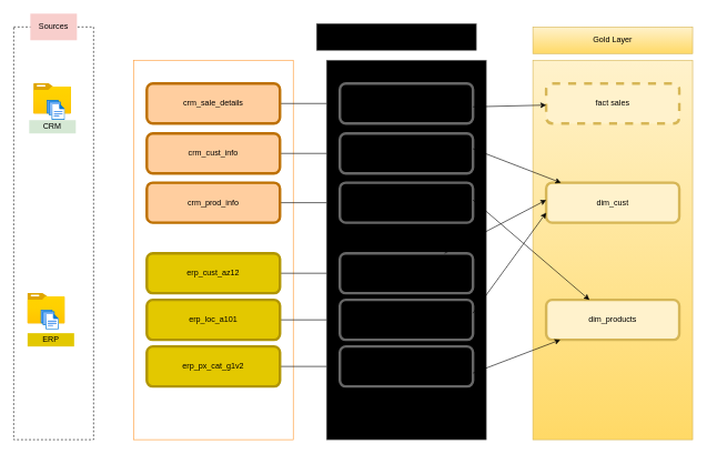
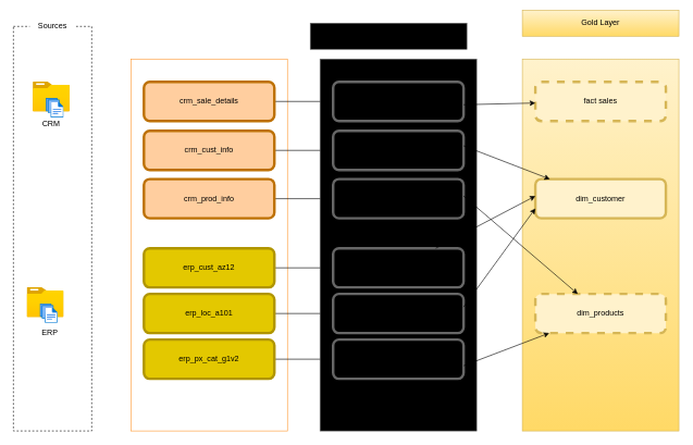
  <mxCell id="0" />
  <mxCell id="1" parent="0" />
  <mxCell id="2" value="" style="rounded=0;whiteSpace=wrap;html=1;dashed=1;" parent="1" vertex="1"><mxGeometry x="20" y="40" width="120" height="620" as="geometry" /></mxCell>
- <mxCell id="3" value="Sources" style="rounded=0;whiteSpace=wrap;html=1;strokeColor=none;fillColor=#f8cecc;" parent="1" vertex="1"><mxGeometry x="45" y="20" width="70" height="40" as="geometry" /></mxCell>
+ <mxCell id="3" value="Sources" style="rounded=0;whiteSpace=wrap;html=1;strokeColor=none;" parent="1" vertex="1"><mxGeometry x="45" y="20" width="70" height="40" as="geometry" /></mxCell>
  <mxCell id="4" value="" style="image;aspect=fixed;html=1;points=[];align=center;fontSize=12;image=img/lib/azure2/general/Folder_Blank.svg;" parent="1" vertex="1"><mxGeometry x="50" y="125" width="56.61" height="45.94" as="geometry" /></mxCell>
  <mxCell id="5" value="" style="image;aspect=fixed;html=1;points=[];align=center;fontSize=12;image=img/lib/azure2/general/Files.svg;" parent="1" vertex="1"><mxGeometry x="70" y="150" width="27.43" height="30" as="geometry" /></mxCell>
- <mxCell id="6" value="CRM" style="rounded=0;whiteSpace=wrap;html=1;strokeColor=none;fillColor=#d5e8d4;" parent="1" vertex="1"><mxGeometry x="43.31" y="180" width="70" height="20" as="geometry" /></mxCell>
+ <mxCell id="6" value="CRM" style="rounded=0;whiteSpace=wrap;html=1;strokeColor=none;" parent="1" vertex="1"><mxGeometry x="43.31" y="180" width="70" height="20" as="geometry" /></mxCell>
  <mxCell id="7" value="" style="image;aspect=fixed;html=1;points=[];align=center;fontSize=12;image=img/lib/azure2/general/Folder_Blank.svg;" parent="1" vertex="1"><mxGeometry x="40.82" y="440" width="56.61" height="45.94" as="geometry" /></mxCell>
  <mxCell id="8" value="" style="image;aspect=fixed;html=1;points=[];align=center;fontSize=12;image=img/lib/azure2/general/Files.svg;" parent="1" vertex="1"><mxGeometry x="60.82" y="465" width="27.43" height="30" as="geometry" /></mxCell>
- <mxCell id="9" value="ERP" style="rounded=0;whiteSpace=wrap;html=1;strokeColor=none;fillColor=#e3c800;" parent="1" vertex="1"><mxGeometry x="40.82" y="500" width="70" height="20" as="geometry" /></mxCell>
+ <mxCell id="9" value="ERP" style="rounded=0;whiteSpace=wrap;html=1;strokeColor=none;" parent="1" vertex="1"><mxGeometry x="40.82" y="500" width="70" height="20" as="geometry" /></mxCell>
  <mxCell id="10" value="" style="rounded=0;whiteSpace=wrap;html=1;strokeColor=#FF9933;" parent="1" vertex="1"><mxGeometry x="200" y="90" width="240" height="570" as="geometry" /></mxCell>
  <mxCell id="11" style="edgeStyle=orthogonalEdgeStyle;rounded=0;orthogonalLoop=1;jettySize=auto;html=1;" edge="1" parent="1" source="12" target="25"><mxGeometry relative="1" as="geometry" /></mxCell>
  <mxCell id="12" value="crm_sale_details" style="rounded=1;whiteSpace=wrap;html=1;fillColor=#FFCE9F;fontColor=#000000;strokeColor=#BD7000;strokeWidth=4;" parent="1" vertex="1"><mxGeometry x="220" y="125" width="200" height="60" as="geometry" /></mxCell>
  <mxCell id="13" style="edgeStyle=orthogonalEdgeStyle;rounded=0;orthogonalLoop=1;jettySize=auto;html=1;" edge="1" parent="1" source="14" target="26"><mxGeometry relative="1" as="geometry" /></mxCell>
  <mxCell id="14" value="crm_cust_info" style="rounded=1;whiteSpace=wrap;html=1;fillColor=#FFCE9F;fontColor=#000000;strokeColor=#BD7000;strokeWidth=4;" parent="1" vertex="1"><mxGeometry x="220" y="200" width="200" height="60" as="geometry" /></mxCell>
  <mxCell id="15" style="edgeStyle=orthogonalEdgeStyle;rounded=0;orthogonalLoop=1;jettySize=auto;html=1;" edge="1" parent="1" source="16" target="27"><mxGeometry relative="1" as="geometry" /></mxCell>
  <mxCell id="16" value="crm_prod_info" style="rounded=1;whiteSpace=wrap;html=1;fillColor=#FFCE9F;fontColor=#000000;strokeColor=#BD7000;strokeWidth=4;" parent="1" vertex="1"><mxGeometry x="220" y="274" width="200" height="60" as="geometry" /></mxCell>
  <mxCell id="17" style="edgeStyle=orthogonalEdgeStyle;rounded=0;orthogonalLoop=1;jettySize=auto;html=1;" edge="1" parent="1" source="18" target="28"><mxGeometry relative="1" as="geometry" /></mxCell>
  <mxCell id="18" value="erp_cust_az12" style="rounded=1;whiteSpace=wrap;html=1;fillColor=#e3c800;fontColor=#000000;strokeColor=#B09500;strokeWidth=4;" parent="1" vertex="1"><mxGeometry x="220" y="380" width="200" height="60" as="geometry" /></mxCell>
  <mxCell id="19" style="edgeStyle=orthogonalEdgeStyle;rounded=0;orthogonalLoop=1;jettySize=auto;html=1;" edge="1" parent="1" source="20" target="29"><mxGeometry relative="1" as="geometry" /></mxCell>
  <mxCell id="20" value="erp_loc_a101" style="rounded=1;whiteSpace=wrap;html=1;fillColor=#e3c800;fontColor=#000000;strokeColor=#B09500;strokeWidth=4;" parent="1" vertex="1"><mxGeometry x="220" y="450" width="200" height="60" as="geometry" /></mxCell>
  <mxCell id="21" style="edgeStyle=orthogonalEdgeStyle;rounded=0;orthogonalLoop=1;jettySize=auto;html=1;" edge="1" parent="1" source="22" target="30"><mxGeometry relative="1" as="geometry" /></mxCell>
  <mxCell id="22" value="erp_px_cat_g1v2" style="rounded=1;whiteSpace=wrap;html=1;fillColor=#e3c800;fontColor=#000000;strokeColor=#B09500;strokeWidth=4;" parent="1" vertex="1"><mxGeometry x="220" y="520" width="200" height="60" as="geometry" /></mxCell>
  <mxCell id="23" value="Silver Layer" style="rounded=0;whiteSpace=wrap;html=1;fillStyle=solid;fillColor=light-dark(default, #c0c0c0);strokeColor=#666666;gradientColor=#000000;" parent="1" vertex="1"><mxGeometry x="475" y="35" width="240" height="40" as="geometry" /></mxCell>
  <mxCell id="24" value="" style="rounded=0;whiteSpace=wrap;html=1;strokeColor=#666666;fillColor=light-dark(default, #c0c0c0);gradientColor=none;fillStyle=solid;" parent="1" vertex="1"><mxGeometry x="490" y="90" width="240" height="570" as="geometry" /></mxCell>
  <mxCell id="25" value="crm_sale_details" style="rounded=1;whiteSpace=wrap;html=1;fillColor=light-dark(default, #c0c0c0);strokeColor=#666666;strokeWidth=4;gradientColor=none;fillStyle=solid;" parent="1" vertex="1"><mxGeometry x="510" y="125" width="200" height="60" as="geometry" /></mxCell>
  <mxCell id="26" value="crm_cust_info" style="rounded=1;whiteSpace=wrap;html=1;fillColor=light-dark(default, #c0c0c0);strokeColor=#666666;strokeWidth=4;gradientColor=none;fillStyle=solid;" parent="1" vertex="1"><mxGeometry x="510" y="200" width="200" height="60" as="geometry" /></mxCell>
  <mxCell id="27" value="crm_prod_info" style="rounded=1;whiteSpace=wrap;html=1;fillColor=light-dark(default, #c0c0c0);strokeColor=#666666;strokeWidth=4;gradientColor=none;fillStyle=solid;" parent="1" vertex="1"><mxGeometry x="510" y="274" width="200" height="60" as="geometry" /></mxCell>
  <mxCell id="28" value="erp_cust_az12" style="rounded=1;whiteSpace=wrap;html=1;fillColor=light-dark(default, #c0c0c0);strokeColor=#666666;strokeWidth=4;gradientColor=none;fillStyle=solid;" parent="1" vertex="1"><mxGeometry x="510" y="380" width="200" height="60" as="geometry" /></mxCell>
  <mxCell id="29" value="erp_loc_a101" style="rounded=1;whiteSpace=wrap;html=1;fillColor=light-dark(default, #c0c0c0);strokeColor=#666666;strokeWidth=4;gradientColor=none;fillStyle=solid;" parent="1" vertex="1"><mxGeometry x="510" y="450" width="200" height="60" as="geometry" /></mxCell>
  <mxCell id="30" value="erp_px_cat_g1v2" style="rounded=1;whiteSpace=wrap;html=1;fillColor=light-dark(default, #c0c0c0);strokeColor=#666666;strokeWidth=4;gradientColor=none;fillStyle=solid;" parent="1" vertex="1"><mxGeometry x="510" y="520" width="200" height="60" as="geometry" /></mxCell>
- <mxCell id="31" value="Gold Layer" style="rounded=0;whiteSpace=wrap;html=1;fillStyle=solid;fillColor=#fff2cc;strokeColor=#d6b656;gradientColor=#ffd966;" vertex="1" parent="1"><mxGeometry x="800" y="40" width="240" height="40" as="geometry" /></mxCell>
+ <mxCell id="31" value="Gold Layer" style="rounded=0;whiteSpace=wrap;html=1;fillStyle=solid;fillColor=#fff2cc;strokeColor=#d6b656;gradientColor=#ffd966;" vertex="1" parent="1"><mxGeometry x="800" y="15" width="240" height="40" as="geometry" /></mxCell>
  <mxCell id="32" value="" style="rounded=0;whiteSpace=wrap;html=1;strokeColor=#D6B656;fillColor=#fff2cc;gradientColor=#ffd966;fillStyle=solid;" vertex="1" parent="1"><mxGeometry x="800" y="90" width="240" height="570" as="geometry" /></mxCell>
  <mxCell id="33" value="fact sales" style="rounded=1;whiteSpace=wrap;html=1;fillColor=#fff2cc;strokeColor=#d6b656;strokeWidth=4;fillStyle=solid;gradientColor=none;labelBackgroundColor=none;labelBorderColor=none;fontColor=#000000;dashed=1;" vertex="1" parent="1"><mxGeometry x="820" y="125" width="200" height="60" as="geometry" /></mxCell>
- <mxCell id="34" value="dim_cust" style="rounded=1;whiteSpace=wrap;html=1;fillColor=#fff2cc;strokeColor=#d6b656;strokeWidth=4;fillStyle=solid;gradientColor=none;labelBackgroundColor=none;labelBorderColor=none;fontColor=#000000;" vertex="1" parent="1"><mxGeometry x="820" y="274" width="200" height="60" as="geometry" /></mxCell>
- <mxCell id="35" value="dim_products" style="rounded=1;whiteSpace=wrap;html=1;fillColor=#fff2cc;strokeColor=#d6b656;strokeWidth=4;fillStyle=solid;gradientColor=none;labelBackgroundColor=none;labelBorderColor=none;fontColor=#000000;" vertex="1" parent="1"><mxGeometry x="820" y="450" width="200" height="60" as="geometry" /></mxCell>
+ <mxCell id="34" value="dim_customer" style="rounded=1;whiteSpace=wrap;html=1;fillColor=#fff2cc;strokeColor=#d6b656;strokeWidth=4;fillStyle=solid;gradientColor=none;labelBackgroundColor=none;labelBorderColor=none;fontColor=#000000;" vertex="1" parent="1"><mxGeometry x="820" y="274" width="200" height="60" as="geometry" /></mxCell>
+ <mxCell id="35" value="dim_products" style="rounded=1;whiteSpace=wrap;html=1;fillColor=#fff2cc;strokeColor=#d6b656;strokeWidth=4;fillStyle=solid;gradientColor=none;labelBackgroundColor=none;labelBorderColor=none;fontColor=#000000;dashed=1;" vertex="1" parent="1"><mxGeometry x="820" y="450" width="200" height="60" as="geometry" /></mxCell>
  <mxCell id="36" value="" style="endArrow=classic;html=1;rounded=0;" edge="1" parent="1" target="33"><mxGeometry width="50" height="50" relative="1" as="geometry"><mxPoint x="710" y="160" as="sourcePoint" /><mxPoint x="760" y="110" as="targetPoint" /></mxGeometry></mxCell>
  <mxCell id="37" value="" style="endArrow=classic;html=1;rounded=0;" edge="1" parent="1" target="34"><mxGeometry width="50" height="50" relative="1" as="geometry"><mxPoint x="710" y="223" as="sourcePoint" /><mxPoint x="820" y="220" as="targetPoint" /></mxGeometry></mxCell>
  <mxCell id="38" value="" style="endArrow=classic;html=1;rounded=0;" edge="1" parent="1" source="28"><mxGeometry width="50" height="50" relative="1" as="geometry"><mxPoint x="770" y="350" as="sourcePoint" /><mxPoint x="820" y="300" as="targetPoint" /></mxGeometry></mxCell>
  <mxCell id="39" value="" style="endArrow=classic;html=1;rounded=0;entryX=0;entryY=0.75;entryDx=0;entryDy=0;" edge="1" parent="1" target="34"><mxGeometry width="50" height="50" relative="1" as="geometry"><mxPoint x="710" y="470" as="sourcePoint" /><mxPoint x="760" y="420" as="targetPoint" /></mxGeometry></mxCell>
  <mxCell id="40" value="" style="endArrow=classic;html=1;rounded=0;" edge="1" parent="1" target="35"><mxGeometry width="50" height="50" relative="1" as="geometry"><mxPoint x="710" y="300" as="sourcePoint" /><mxPoint x="760" y="250" as="targetPoint" /></mxGeometry></mxCell>
  <mxCell id="41" value="" style="endArrow=classic;html=1;rounded=0;" edge="1" parent="1" target="35"><mxGeometry width="50" height="50" relative="1" as="geometry"><mxPoint x="710" y="560" as="sourcePoint" /><mxPoint x="760" y="510" as="targetPoint" /></mxGeometry></mxCell>
